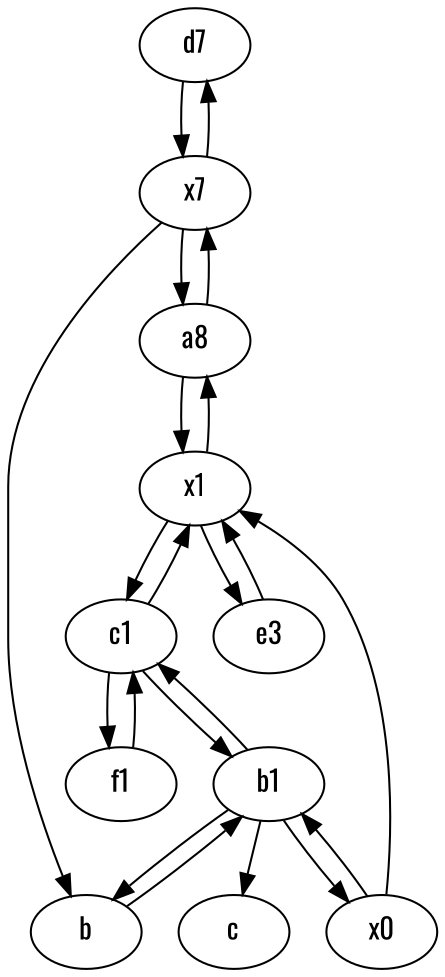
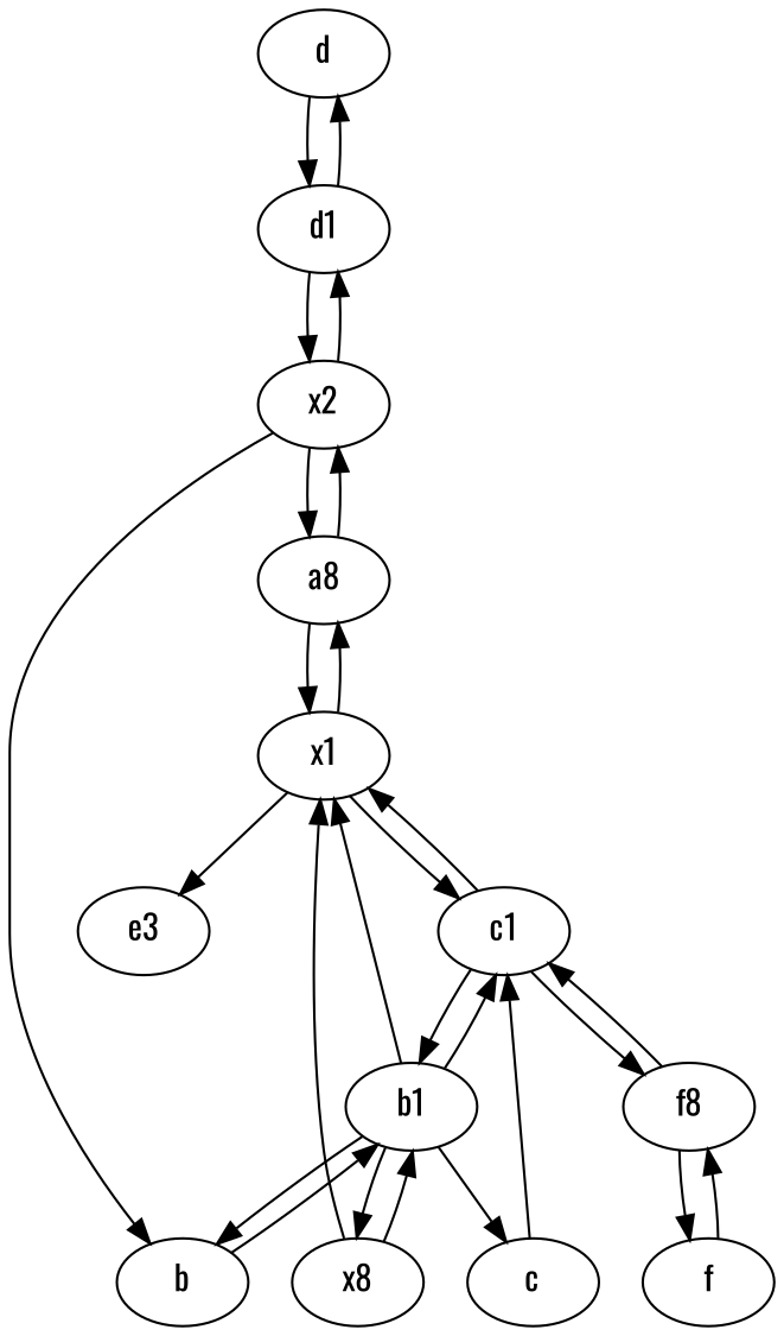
  digraph {
    fontname=Oswald
    node [fontname=Oswald]
    edge [fontname=Oswald]
-   d1 [label=d7]
-   x2 [label=x7]
+   d
+   d1
+   x2
    b1
-   x0
+   x0 [label=x8]
    c1
    b
    c
    x1
    n10 [label=e3]
    n11 [label=a8]
-   f1
+   f1 [label=f8]
+   f
+   d -> d1
+   d1 -> d
    d1 -> x2
    x2 -> d1
    x2 -> b
    x2 -> n11
    b1 -> x0
    b1 -> c1
    b1 -> b
    b1 -> c
    x0 -> b1
    x0 -> x1
    c1 -> b1
    c1 -> x1
    c1 -> f1
    b -> b1
+   c -> c1
    x1 -> c1
    x1 -> n10
    x1 -> n11
-   n10 -> x1
+   b1 -> x1
    n11 -> x2
    n11 -> x1
    f1 -> c1
+   f1 -> f
+   f -> f1
  }
